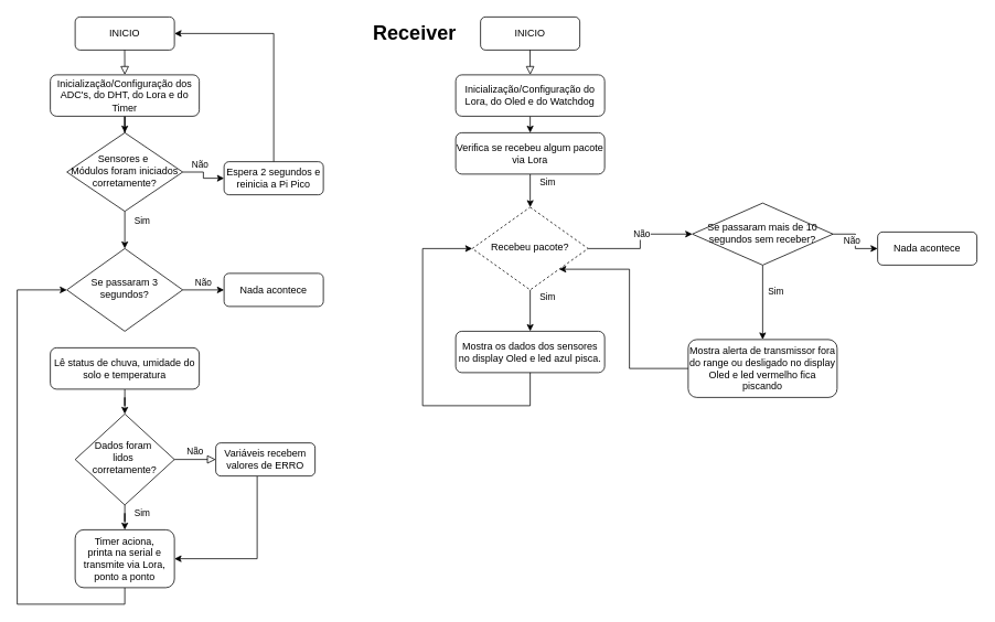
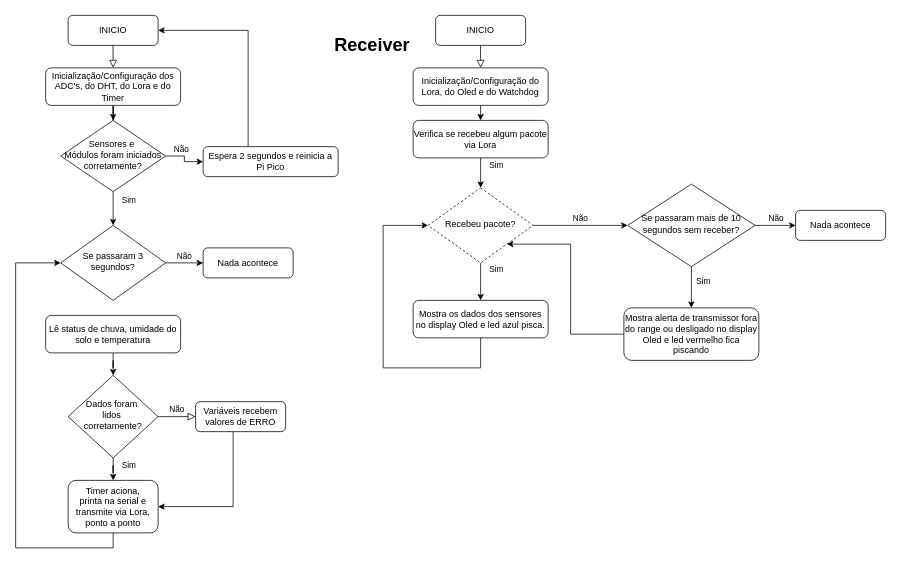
  <mxCell id="0" />
  <mxCell id="1" parent="0" />
  <mxCell id="2" style="edgeStyle=orthogonalEdgeStyle;rounded=0;orthogonalLoop=1;jettySize=auto;html=1;entryX=0.5;entryY=0;entryDx=0;entryDy=0;" edge="1" parent="1" source="3" target="16"><mxGeometry relative="1" as="geometry" /></mxCell>
  <mxCell id="3" value="Inicialização/Configuração dos ADC's, do DHT, do Lora e do Timer" style="rounded=1;whiteSpace=wrap;html=1;fontSize=12;glass=0;strokeWidth=1;shadow=0;" parent="1" vertex="1"><mxGeometry x="60" y="90" width="180" height="50" as="geometry" /></mxCell>
  <mxCell id="4" value="Não" style="edgeStyle=orthogonalEdgeStyle;rounded=0;html=1;jettySize=auto;orthogonalLoop=1;fontSize=11;endArrow=block;endFill=0;endSize=8;strokeWidth=1;shadow=0;labelBackgroundColor=none;" parent="1" source="7" target="9" edge="1"><mxGeometry y="10" relative="1" as="geometry"><mxPoint as="offset" /></mxGeometry></mxCell>
  <mxCell id="5" style="edgeStyle=orthogonalEdgeStyle;rounded=0;orthogonalLoop=1;jettySize=auto;html=1;entryX=0.5;entryY=0;entryDx=0;entryDy=0;" edge="1" parent="1" source="7" target="22"><mxGeometry relative="1" as="geometry" /></mxCell>
  <mxCell id="6" value="Sim" style="edgeLabel;html=1;align=center;verticalAlign=middle;resizable=0;points=[];" vertex="1" connectable="0" parent="5"><mxGeometry x="-0.789" y="-1" relative="1" as="geometry"><mxPoint x="21" y="4" as="offset" /></mxGeometry></mxCell>
  <mxCell id="7" value="Dados foram&amp;nbsp;&lt;div&gt;lidos&amp;nbsp;&lt;/div&gt;&lt;div&gt;corretamente?&lt;/div&gt;" style="rhombus;whiteSpace=wrap;html=1;shadow=0;fontFamily=Helvetica;fontSize=12;align=center;strokeWidth=1;spacing=6;spacingTop=-4;" parent="1" vertex="1"><mxGeometry x="90" y="500" width="120" height="110" as="geometry" /></mxCell>
  <mxCell id="8" style="edgeStyle=orthogonalEdgeStyle;rounded=0;orthogonalLoop=1;jettySize=auto;html=1;entryX=1;entryY=0.5;entryDx=0;entryDy=0;" edge="1" parent="1" source="9" target="22"><mxGeometry relative="1" as="geometry"><Array as="points"><mxPoint x="310" y="675" /></Array></mxGeometry></mxCell>
  <mxCell id="9" value="Variáveis recebem valores de ERRO" style="rounded=1;whiteSpace=wrap;html=1;fontSize=12;glass=0;strokeWidth=1;shadow=0;" parent="1" vertex="1"><mxGeometry x="260" y="535" width="120" height="40" as="geometry" /></mxCell>
  <mxCell id="10" value="INICIO" style="rounded=1;whiteSpace=wrap;html=1;fontSize=12;glass=0;strokeWidth=1;shadow=0;" vertex="1" parent="1"><mxGeometry x="90" y="20" width="120" height="40" as="geometry" /></mxCell>
  <mxCell id="11" value="" style="rounded=0;html=1;jettySize=auto;orthogonalLoop=1;fontSize=11;endArrow=block;endFill=0;endSize=8;strokeWidth=1;shadow=0;labelBackgroundColor=none;edgeStyle=orthogonalEdgeStyle;" edge="1" parent="1"><mxGeometry relative="1" as="geometry"><mxPoint x="149.86" y="60" as="sourcePoint" /><mxPoint x="150" y="90" as="targetPoint" /></mxGeometry></mxCell>
  <mxCell id="12" style="edgeStyle=orthogonalEdgeStyle;rounded=0;orthogonalLoop=1;jettySize=auto;html=1;entryX=0.5;entryY=0;entryDx=0;entryDy=0;" edge="1" parent="1" source="13" target="7"><mxGeometry relative="1" as="geometry" /></mxCell>
  <mxCell id="13" value="Lê status de chuva, umidade do solo e temperatura" style="rounded=1;whiteSpace=wrap;html=1;fontSize=12;glass=0;strokeWidth=1;shadow=0;" vertex="1" parent="1"><mxGeometry x="60" y="420" width="180" height="50" as="geometry" /></mxCell>
  <mxCell id="14" style="edgeStyle=orthogonalEdgeStyle;rounded=0;orthogonalLoop=1;jettySize=auto;html=1;entryX=0.5;entryY=0;entryDx=0;entryDy=0;" edge="1" parent="1" source="16" target="23"><mxGeometry relative="1" as="geometry" /></mxCell>
  <mxCell id="15" value="Sim" style="edgeLabel;html=1;align=center;verticalAlign=middle;resizable=0;points=[];" vertex="1" connectable="0" parent="14"><mxGeometry x="-0.56" y="-1" relative="1" as="geometry"><mxPoint x="21" as="offset" /></mxGeometry></mxCell>
  <mxCell id="16" value="Sensores e&amp;nbsp;&lt;div&gt;Módulos foram iniciados corretamente?&lt;/div&gt;" style="rhombus;whiteSpace=wrap;html=1;shadow=0;fontFamily=Helvetica;fontSize=12;align=center;strokeWidth=1;spacing=6;spacingTop=-4;" vertex="1" parent="1"><mxGeometry x="80" y="160" width="140" height="95" as="geometry" /></mxCell>
  <mxCell id="17" style="edgeStyle=orthogonalEdgeStyle;rounded=0;orthogonalLoop=1;jettySize=auto;html=1;entryX=1;entryY=0.5;entryDx=0;entryDy=0;" edge="1" parent="1" source="18" target="10"><mxGeometry relative="1" as="geometry"><mxPoint x="330" y="40" as="targetPoint" /><Array as="points"><mxPoint x="330" y="40" /></Array></mxGeometry></mxCell>
- <mxCell id="18" value="Espera 2 segundos e reinicia a Pi Pico" style="rounded=1;whiteSpace=wrap;html=1;fontSize=12;glass=0;strokeWidth=1;shadow=0;" vertex="1" parent="1"><mxGeometry x="270" y="195" width="120" height="40" as="geometry" /></mxCell>
+ <mxCell id="18" value="Espera 2 segundos e reinicia a Pi Pico" style="rounded=1;whiteSpace=wrap;html=1;fontSize=12;glass=0;strokeWidth=1;shadow=0;" vertex="1" parent="1"><mxGeometry x="270" y="195" width="180" height="40" as="geometry" /></mxCell>
  <mxCell id="19" style="edgeStyle=orthogonalEdgeStyle;rounded=0;orthogonalLoop=1;jettySize=auto;html=1;entryX=0;entryY=0.5;entryDx=0;entryDy=0;" edge="1" parent="1" source="16" target="18"><mxGeometry relative="1" as="geometry" /></mxCell>
  <mxCell id="20" value="Não" style="edgeLabel;html=1;align=center;verticalAlign=middle;resizable=0;points=[];" vertex="1" connectable="0" parent="19"><mxGeometry x="0.022" y="1" relative="1" as="geometry"><mxPoint x="-6" y="-14" as="offset" /></mxGeometry></mxCell>
  <mxCell id="21" style="edgeStyle=orthogonalEdgeStyle;rounded=0;orthogonalLoop=1;jettySize=auto;html=1;entryX=0;entryY=0.5;entryDx=0;entryDy=0;" edge="1" parent="1" source="22" target="23"><mxGeometry relative="1" as="geometry"><Array as="points"><mxPoint x="150" y="730" /><mxPoint x="20" y="730" /><mxPoint x="20" y="350" /></Array></mxGeometry></mxCell>
  <mxCell id="22" value="Timer aciona,&lt;br&gt;printa na serial e transmite via Lora, ponto a ponto" style="rounded=1;whiteSpace=wrap;html=1;fontSize=12;glass=0;strokeWidth=1;shadow=0;" vertex="1" parent="1"><mxGeometry x="90" y="640" width="120" height="70" as="geometry" /></mxCell>
  <mxCell id="23" value="Se passaram 3 segundos?" style="rhombus;whiteSpace=wrap;html=1;shadow=0;fontFamily=Helvetica;fontSize=12;align=center;strokeWidth=1;spacing=6;spacingTop=-4;" vertex="1" parent="1"><mxGeometry x="80" y="300" width="140" height="100" as="geometry" /></mxCell>
  <mxCell id="24" value="Nada acontece" style="rounded=1;whiteSpace=wrap;html=1;fontSize=12;glass=0;strokeWidth=1;shadow=0;" vertex="1" parent="1"><mxGeometry x="270" y="330" width="120" height="40" as="geometry" /></mxCell>
  <mxCell id="25" style="edgeStyle=orthogonalEdgeStyle;rounded=0;orthogonalLoop=1;jettySize=auto;html=1;entryX=0;entryY=0.5;entryDx=0;entryDy=0;" edge="1" parent="1" source="23" target="24"><mxGeometry relative="1" as="geometry" /></mxCell>
  <mxCell id="26" value="Não" style="edgeLabel;html=1;align=center;verticalAlign=middle;resizable=0;points=[];" vertex="1" connectable="0" parent="25"><mxGeometry x="-0.023" y="-1" relative="1" as="geometry"><mxPoint y="-11" as="offset" /></mxGeometry></mxCell>
  <mxCell id="27" style="edgeStyle=orthogonalEdgeStyle;rounded=0;orthogonalLoop=1;jettySize=auto;html=1;entryX=0.5;entryY=0;entryDx=0;entryDy=0;" edge="1" parent="1" source="28"><mxGeometry relative="1" as="geometry"><mxPoint x="640" y="160" as="targetPoint" /></mxGeometry></mxCell>
  <mxCell id="28" value="Inicialização/Configuração do Lora, do Oled e do Watchdog" style="rounded=1;whiteSpace=wrap;html=1;fontSize=12;glass=0;strokeWidth=1;shadow=0;" vertex="1" parent="1"><mxGeometry x="550" y="90" width="180" height="50" as="geometry" /></mxCell>
  <mxCell id="29" value="INICIO" style="rounded=1;whiteSpace=wrap;html=1;fontSize=12;glass=0;strokeWidth=1;shadow=0;" vertex="1" parent="1"><mxGeometry x="580" y="20" width="120" height="40" as="geometry" /></mxCell>
  <mxCell id="30" value="" style="rounded=0;html=1;jettySize=auto;orthogonalLoop=1;fontSize=11;endArrow=block;endFill=0;endSize=8;strokeWidth=1;shadow=0;labelBackgroundColor=none;edgeStyle=orthogonalEdgeStyle;" edge="1" parent="1"><mxGeometry relative="1" as="geometry"><mxPoint x="639.86" y="60" as="sourcePoint" /><mxPoint x="640" y="90" as="targetPoint" /></mxGeometry></mxCell>
- <mxCell id="31" value="Receiver" style="text;strokeColor=none;fillColor=none;html=1;fontSize=24;fontStyle=1;verticalAlign=middle;align=center;" vertex="1" parent="1"><mxGeometry x="450" y="20" width="100" height="40" as="geometry" /></mxCell>
+ <mxCell id="31" value="Receiver" style="text;strokeColor=none;fillColor=none;html=1;fontSize=24;fontStyle=1;verticalAlign=middle;align=center;" vertex="1" parent="1"><mxGeometry x="445" y="40" width="100" height="40" as="geometry" /></mxCell>
  <mxCell id="32" value="Mostra os dados dos sensores no display Oled e led azul pisca." style="rounded=1;whiteSpace=wrap;html=1;fontSize=12;glass=0;strokeWidth=1;shadow=0;" vertex="1" parent="1"><mxGeometry x="550" y="400" width="180" height="50" as="geometry" /></mxCell>
  <mxCell id="33" style="edgeStyle=orthogonalEdgeStyle;rounded=0;orthogonalLoop=1;jettySize=auto;html=1;entryX=0.5;entryY=0;entryDx=0;entryDy=0;exitX=0.5;exitY=1;exitDx=0;exitDy=0;" edge="1" parent="1" source="41" target="38"><mxGeometry relative="1" as="geometry"><mxPoint x="640" y="270" as="sourcePoint" /><Array as="points" /></mxGeometry></mxCell>
  <mxCell id="34" value="Sim" style="edgeLabel;html=1;align=center;verticalAlign=middle;resizable=0;points=[];" vertex="1" connectable="0" parent="33"><mxGeometry x="-0.56" y="-1" relative="1" as="geometry"><mxPoint x="21" as="offset" /></mxGeometry></mxCell>
  <mxCell id="35" style="edgeStyle=orthogonalEdgeStyle;rounded=0;orthogonalLoop=1;jettySize=auto;html=1;entryX=0;entryY=0.5;entryDx=0;entryDy=0;exitX=0.5;exitY=1;exitDx=0;exitDy=0;" edge="1" parent="1" source="32" target="38"><mxGeometry relative="1" as="geometry"><Array as="points"><mxPoint x="640" y="490" /><mxPoint x="510" y="490" /><mxPoint x="510" y="300" /></Array><mxPoint x="640" y="710" as="sourcePoint" /></mxGeometry></mxCell>
  <mxCell id="36" style="edgeStyle=orthogonalEdgeStyle;rounded=0;orthogonalLoop=1;jettySize=auto;html=1;entryX=0.5;entryY=0;entryDx=0;entryDy=0;" edge="1" parent="1" source="38" target="32"><mxGeometry relative="1" as="geometry" /></mxCell>
  <mxCell id="37" value="Sim" style="edgeLabel;html=1;align=center;verticalAlign=middle;resizable=0;points=[];" vertex="1" connectable="0" parent="36"><mxGeometry x="-0.312" y="-1" relative="1" as="geometry"><mxPoint x="21" y="-9" as="offset" /></mxGeometry></mxCell>
  <mxCell id="38" value="Recebeu pacote?" style="rhombus;whiteSpace=wrap;html=1;shadow=0;fontFamily=Helvetica;fontSize=12;align=center;strokeWidth=1;spacing=6;spacingTop=-4;dashed=1;" vertex="1" parent="1"><mxGeometry x="570" y="250" width="140" height="100" as="geometry" /></mxCell>
  <mxCell id="39" style="edgeStyle=orthogonalEdgeStyle;rounded=0;orthogonalLoop=1;jettySize=auto;html=1;entryX=0;entryY=0.5;entryDx=0;entryDy=0;" edge="1" parent="1" source="38" target="46"><mxGeometry relative="1" as="geometry"><mxPoint x="760" y="300" as="targetPoint" /></mxGeometry></mxCell>
  <mxCell id="40" value="Não" style="edgeLabel;html=1;align=center;verticalAlign=middle;resizable=0;points=[];" vertex="1" connectable="0" parent="39"><mxGeometry x="-0.023" y="-1" relative="1" as="geometry"><mxPoint y="-11" as="offset" /></mxGeometry></mxCell>
  <mxCell id="41" value="Verifica se recebeu algum pacote via Lora" style="rounded=1;whiteSpace=wrap;html=1;fontSize=12;glass=0;strokeWidth=1;shadow=0;" vertex="1" parent="1"><mxGeometry x="550" y="160" width="180" height="50" as="geometry" /></mxCell>
  <mxCell id="42" style="edgeStyle=orthogonalEdgeStyle;rounded=0;orthogonalLoop=1;jettySize=auto;html=1;entryX=0.5;entryY=0;entryDx=0;entryDy=0;" edge="1" parent="1" source="46" target="47"><mxGeometry relative="1" as="geometry" /></mxCell>
  <mxCell id="43" value="Sim" style="edgeLabel;html=1;align=center;verticalAlign=middle;resizable=0;points=[];" vertex="1" connectable="0" parent="42"><mxGeometry x="-0.321" y="2" relative="1" as="geometry"><mxPoint x="13" as="offset" /></mxGeometry></mxCell>
  <mxCell id="44" style="edgeStyle=orthogonalEdgeStyle;rounded=0;orthogonalLoop=1;jettySize=auto;html=1;entryX=0;entryY=0.5;entryDx=0;entryDy=0;" edge="1" parent="1" source="46" target="48"><mxGeometry relative="1" as="geometry" /></mxCell>
  <mxCell id="45" value="Não" style="edgeLabel;html=1;align=center;verticalAlign=middle;resizable=0;points=[];" vertex="1" connectable="0" parent="44"><mxGeometry x="0.206" y="1" relative="1" as="geometry"><mxPoint x="-6" y="-9" as="offset" /></mxGeometry></mxCell>
- <mxCell id="46" value="Se passaram mais de 10 segundos sem receber?" style="rhombus;whiteSpace=wrap;html=1;shadow=0;fontFamily=Helvetica;fontSize=12;align=center;strokeWidth=1;spacing=6;spacingTop=-4;" vertex="1" parent="1"><mxGeometry x="836" y="245" width="170" height="75" as="geometry" /></mxCell>
+ <mxCell id="46" value="Se passaram mais de 10 segundos sem receber?" style="rhombus;whiteSpace=wrap;html=1;shadow=0;fontFamily=Helvetica;fontSize=12;align=center;strokeWidth=1;spacing=6;spacingTop=-4;" vertex="1" parent="1"><mxGeometry x="836" y="245" width="170" height="110" as="geometry" /></mxCell>
  <mxCell id="47" value="Mostra alerta de transmissor fora do range ou desligado no display Oled e led vermelho fica piscando" style="rounded=1;whiteSpace=wrap;html=1;fontSize=12;glass=0;strokeWidth=1;shadow=0;" vertex="1" parent="1"><mxGeometry x="831" y="410" width="180" height="70" as="geometry" /></mxCell>
  <mxCell id="48" value="Nada acontece" style="rounded=1;whiteSpace=wrap;html=1;fontSize=12;glass=0;strokeWidth=1;shadow=0;" vertex="1" parent="1"><mxGeometry x="1060" y="280" width="120" height="40" as="geometry" /></mxCell>
  <mxCell id="49" style="edgeStyle=orthogonalEdgeStyle;rounded=0;orthogonalLoop=1;jettySize=auto;html=1;entryX=1;entryY=1;entryDx=0;entryDy=0;" edge="1" parent="1" source="47" target="38"><mxGeometry relative="1" as="geometry"><Array as="points"><mxPoint x="760" y="445" /><mxPoint x="760" y="325" /></Array></mxGeometry></mxCell>
